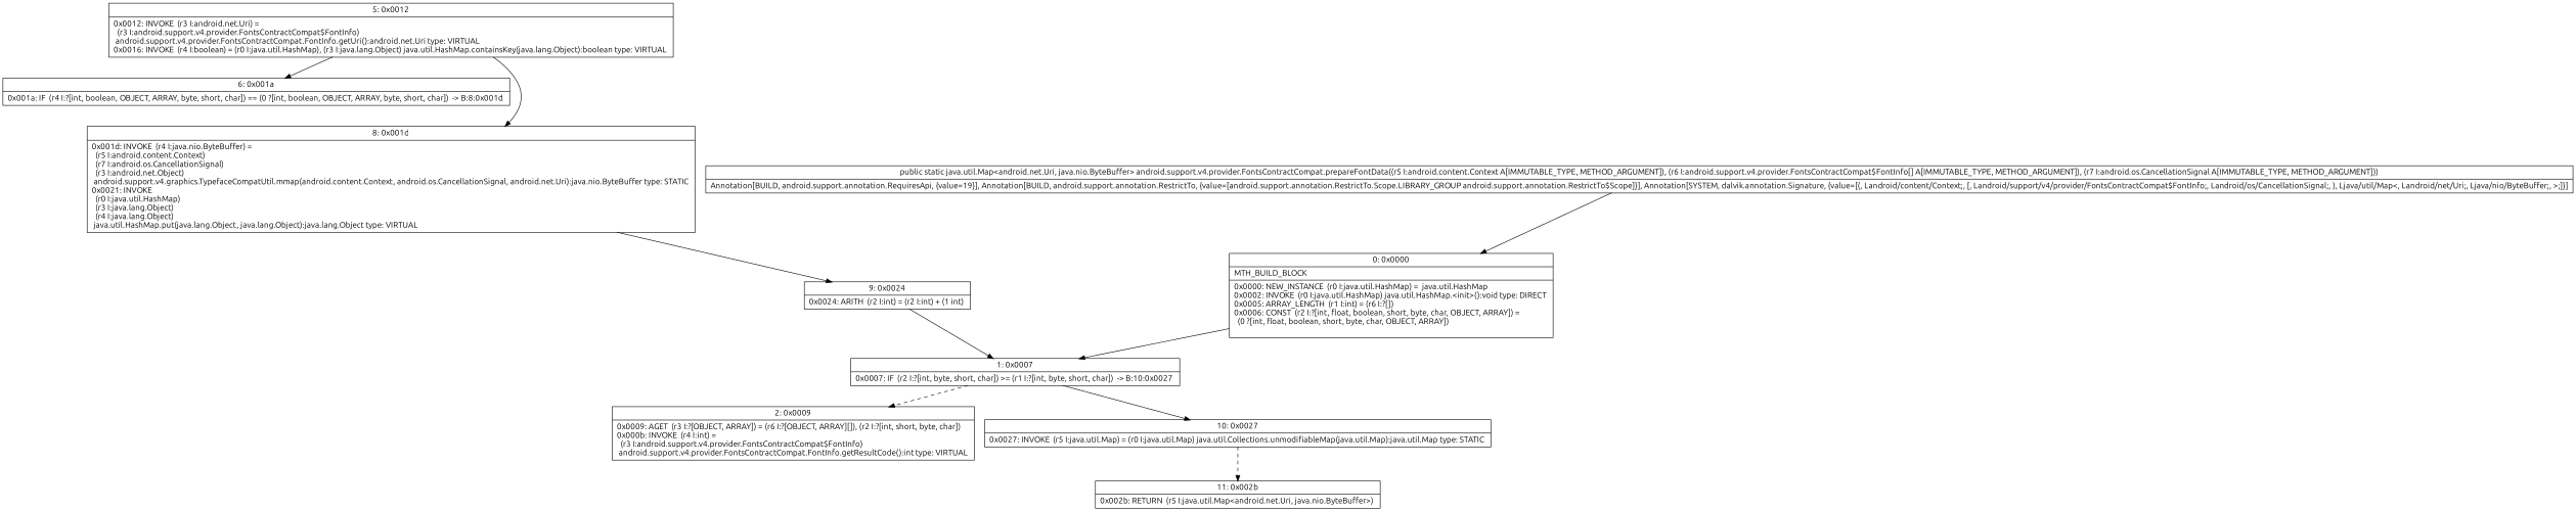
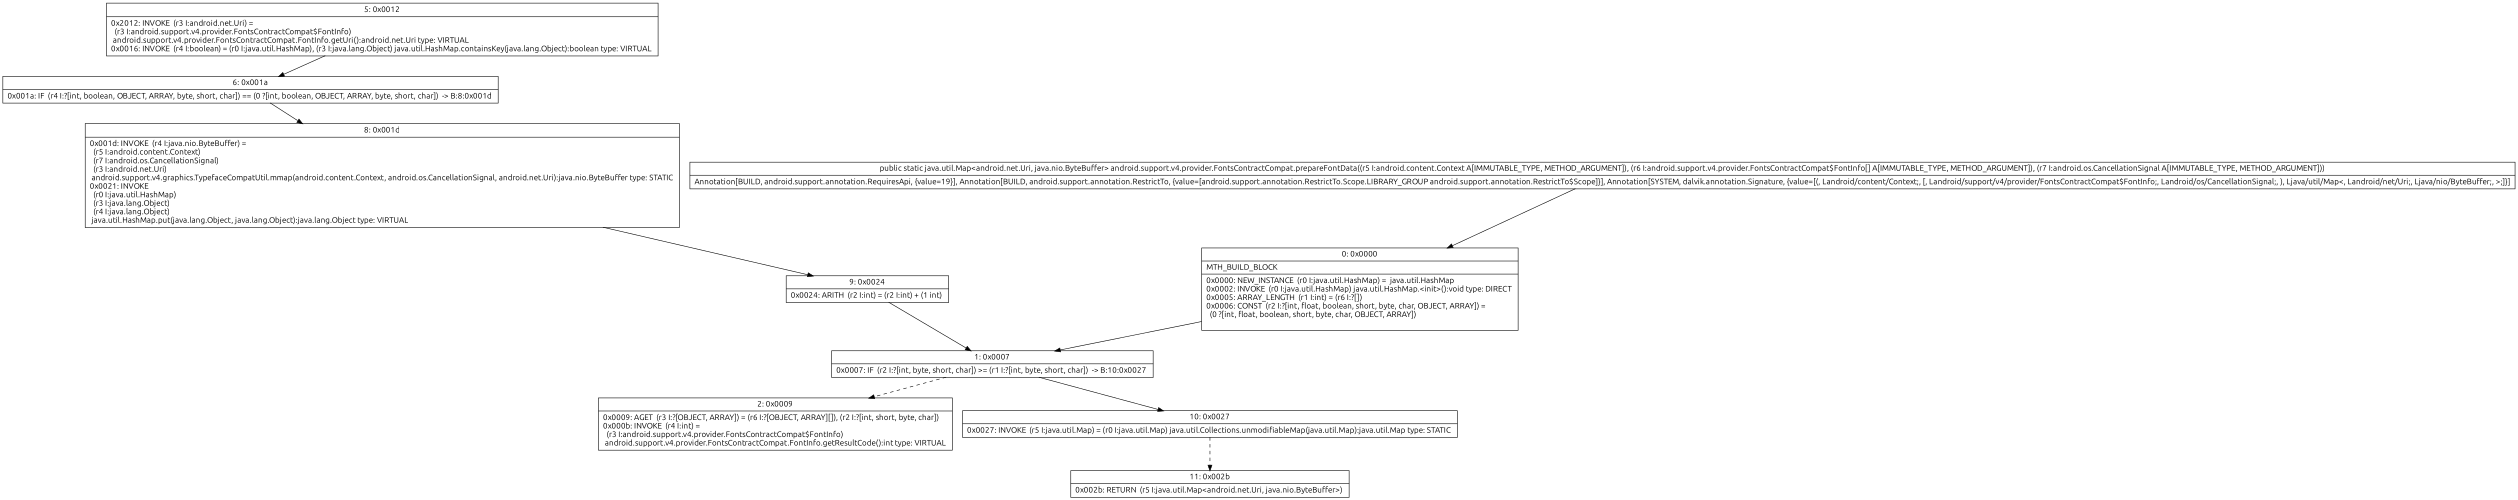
  digraph {
    fontname=Ubuntu
    node [fontname=Ubuntu shape=record]
    edge [fontname=Ubuntu]
    n1 [label="{0\:\ 0x0000|MTH_BUILD_BLOCK\l|0x0000: NEW_INSTANCE  (r0 I:java.util.HashMap) =  java.util.HashMap \l0x0002: INVOKE  (r0 I:java.util.HashMap) java.util.HashMap.\<init\>():void type: DIRECT \l0x0005: ARRAY_LENGTH  (r1 I:int) = (r6 I:?[]) \l0x0006: CONST  (r2 I:?[int, float, boolean, short, byte, char, OBJECT, ARRAY]) = \l  (0 ?[int, float, boolean, short, byte, char, OBJECT, ARRAY])\l \l}"]
    n2 [label="{1\:\ 0x0007|0x0007: IF  (r2 I:?[int, byte, short, char]) \>= (r1 I:?[int, byte, short, char])  \-\> B:10:0x0027 \l}"]
    n3 [label="{2\:\ 0x0009|0x0009: AGET  (r3 I:?[OBJECT, ARRAY]) = (r6 I:?[OBJECT, ARRAY][]), (r2 I:?[int, short, byte, char]) \l0x000b: INVOKE  (r4 I:int) = \l  (r3 I:android.support.v4.provider.FontsContractCompat$FontInfo)\l android.support.v4.provider.FontsContractCompat.FontInfo.getResultCode():int type: VIRTUAL \l}"]
    n4 [label="{10\:\ 0x0027|0x0027: INVOKE  (r5 I:java.util.Map) = (r0 I:java.util.Map) java.util.Collections.unmodifiableMap(java.util.Map):java.util.Map type: STATIC \l}"]
    n5 [label="{11\:\ 0x002b|0x002b: RETURN  (r5 I:java.util.Map\<android.net.Uri, java.nio.ByteBuffer\>) \l}"]
-   n6 [label="{5\:\ 0x0012|0x0012: INVOKE  (r3 I:android.net.Uri) = \l  (r3 I:android.support.v4.provider.FontsContractCompat$FontInfo)\l android.support.v4.provider.FontsContractCompat.FontInfo.getUri():android.net.Uri type: VIRTUAL \l0x0016: INVOKE  (r4 I:boolean) = (r0 I:java.util.HashMap), (r3 I:java.lang.Object) java.util.HashMap.containsKey(java.lang.Object):boolean type: VIRTUAL \l}"]
+   n6 [label="{5\:\ 0x0012|0x2012: INVOKE  (r3 I:android.net.Uri) = \l  (r3 I:android.support.v4.provider.FontsContractCompat$FontInfo)\l android.support.v4.provider.FontsContractCompat.FontInfo.getUri():android.net.Uri type: VIRTUAL \l0x0016: INVOKE  (r4 I:boolean) = (r0 I:java.util.HashMap), (r3 I:java.lang.Object) java.util.HashMap.containsKey(java.lang.Object):boolean type: VIRTUAL \l}"]
    n7 [label="{6\:\ 0x001a|0x001a: IF  (r4 I:?[int, boolean, OBJECT, ARRAY, byte, short, char]) == (0 ?[int, boolean, OBJECT, ARRAY, byte, short, char])  \-\> B:8:0x001d \l}"]
    n8 [label="{9\:\ 0x0024|0x0024: ARITH  (r2 I:int) = (r2 I:int) + (1 int) \l}"]
-   n9 [label="{8\:\ 0x001d|0x001d: INVOKE  (r4 I:java.nio.ByteBuffer) = \l  (r5 I:android.content.Context)\l  (r7 I:android.os.CancellationSignal)\l  (r3 I:android.net.Object)\l android.support.v4.graphics.TypefaceCompatUtil.mmap(android.content.Context, android.os.CancellationSignal, android.net.Uri):java.nio.ByteBuffer type: STATIC \l0x0021: INVOKE  \l  (r0 I:java.util.HashMap)\l  (r3 I:java.lang.Object)\l  (r4 I:java.lang.Object)\l java.util.HashMap.put(java.lang.Object, java.lang.Object):java.lang.Object type: VIRTUAL \l}"]
+   n9 [label="{8\:\ 0x001d|0x001d: INVOKE  (r4 I:java.nio.ByteBuffer) = \l  (r5 I:android.content.Context)\l  (r7 I:android.os.CancellationSignal)\l  (r3 I:android.net.Uri)\l android.support.v4.graphics.TypefaceCompatUtil.mmap(android.content.Context, android.os.CancellationSignal, android.net.Uri):java.nio.ByteBuffer type: STATIC \l0x0021: INVOKE  \l  (r0 I:java.util.HashMap)\l  (r3 I:java.lang.Object)\l  (r4 I:java.lang.Object)\l java.util.HashMap.put(java.lang.Object, java.lang.Object):java.lang.Object type: VIRTUAL \l}"]
    n10 [label="{public static java.util.Map\<android.net.Uri, java.nio.ByteBuffer\> android.support.v4.provider.FontsContractCompat.prepareFontData((r5 I:android.content.Context A[IMMUTABLE_TYPE, METHOD_ARGUMENT]), (r6 I:android.support.v4.provider.FontsContractCompat$FontInfo[] A[IMMUTABLE_TYPE, METHOD_ARGUMENT]), (r7 I:android.os.CancellationSignal A[IMMUTABLE_TYPE, METHOD_ARGUMENT]))  | Annotation[BUILD, android.support.annotation.RequiresApi, \{value=19\}], Annotation[BUILD, android.support.annotation.RestrictTo, \{value=[android.support.annotation.RestrictTo.Scope.LIBRARY_GROUP android.support.annotation.RestrictTo$Scope]\}], Annotation[SYSTEM, dalvik.annotation.Signature, \{value=[(, Landroid\/content\/Context;, [, Landroid\/support\/v4\/provider\/FontsContractCompat$FontInfo;, Landroid\/os\/CancellationSignal;, ), Ljava\/util\/Map\<, Landroid\/net\/Uri;, Ljava\/nio\/ByteBuffer;, \>;]\}]\l}"]
    n1 -> n2
    n2 -> n3 [style=dashed]
    n2 -> n4
    n4 -> n5 [style=dashed]
    n6 -> n7
-   n6 -> n9
+   n7 -> n9
    n8 -> n2
    n9 -> n8
    n10 -> n1
  }
